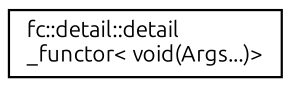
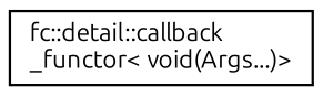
  digraph {
    rankdir=LR
    fontname=Ubuntu
-   n1 [color=black fillcolor=white fontname=Ubuntu fontsize=10 height=0.2 label="fc::detail::detail\l_functor\< void(Args...)\>" shape=record style=filled width=0.4]
+   n1 [color=black fillcolor=white fontname=Ubuntu fontsize=10 height=0.2 label="fc::detail::callback\l_functor\< void(Args...)\>" shape=record style=filled width=0.4]
  }
